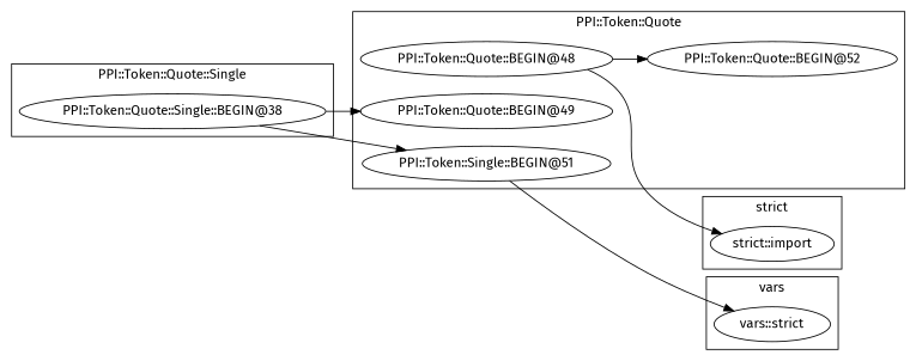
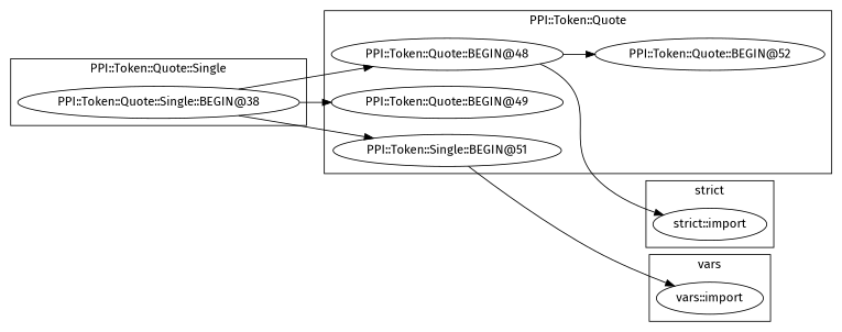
  digraph {
    fontname="Fira Sans"
    rankdir=LR
    node [fontname="Fira Sans"]
    edge [fontname="Fira Sans"]
    "PPI::Token::Quote::BEGIN@48"
    "PPI::Token::Quote::BEGIN@52"
    "PPI::Token::Quote::BEGIN@49"
    n4 [label="PPI::Token::Single::BEGIN@51"]
    "PPI::Token::Quote::Single::BEGIN@38"
-   "vars::import" [label="vars::strict"]
+   "vars::import"
    "strict::import"
    subgraph cluster_1 {
      label="PPI::Token::Quote"
      "PPI::Token::Quote::BEGIN@48"
      "PPI::Token::Quote::BEGIN@52"
      "PPI::Token::Quote::BEGIN@49"
      n4
    }
    subgraph cluster_2 {
      label="PPI::Token::Quote::Single"
      "PPI::Token::Quote::Single::BEGIN@38"
    }
    subgraph cluster_3 {
      label=vars
      "vars::import"
    }
    subgraph cluster_4 {
      label="strict"
      "strict::import"
    }
    "PPI::Token::Quote::BEGIN@48" -> "PPI::Token::Quote::BEGIN@52"
    "PPI::Token::Quote::BEGIN@48" -> "strict::import"
    n4 -> "vars::import"
+   "PPI::Token::Quote::Single::BEGIN@38" -> "PPI::Token::Quote::BEGIN@48"
    "PPI::Token::Quote::Single::BEGIN@38" -> "PPI::Token::Quote::BEGIN@49"
    "PPI::Token::Quote::Single::BEGIN@38" -> n4
  }
